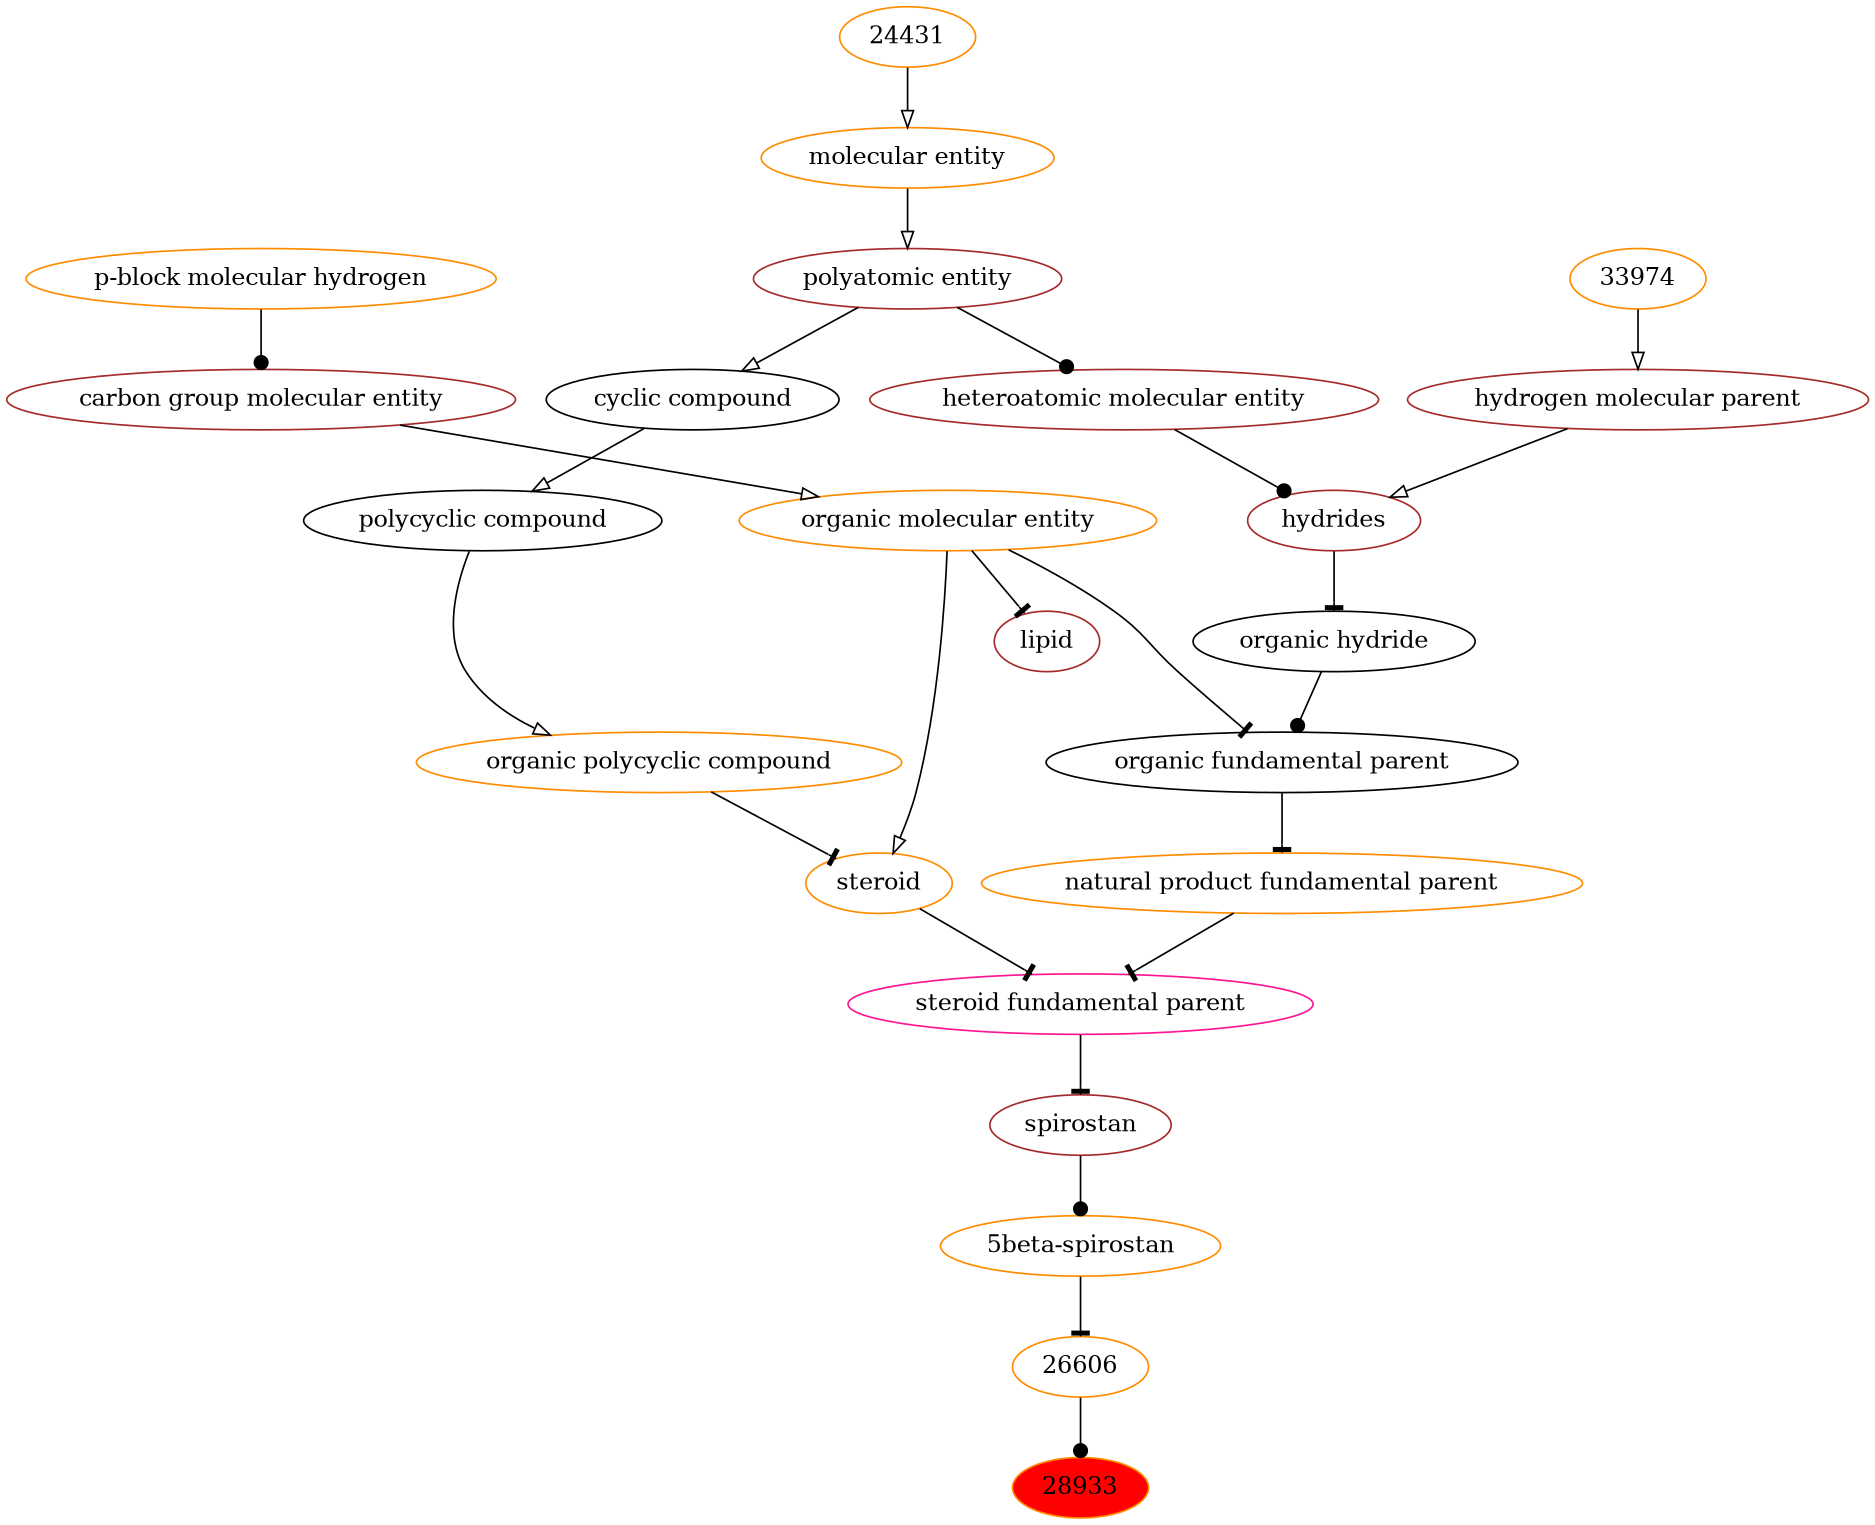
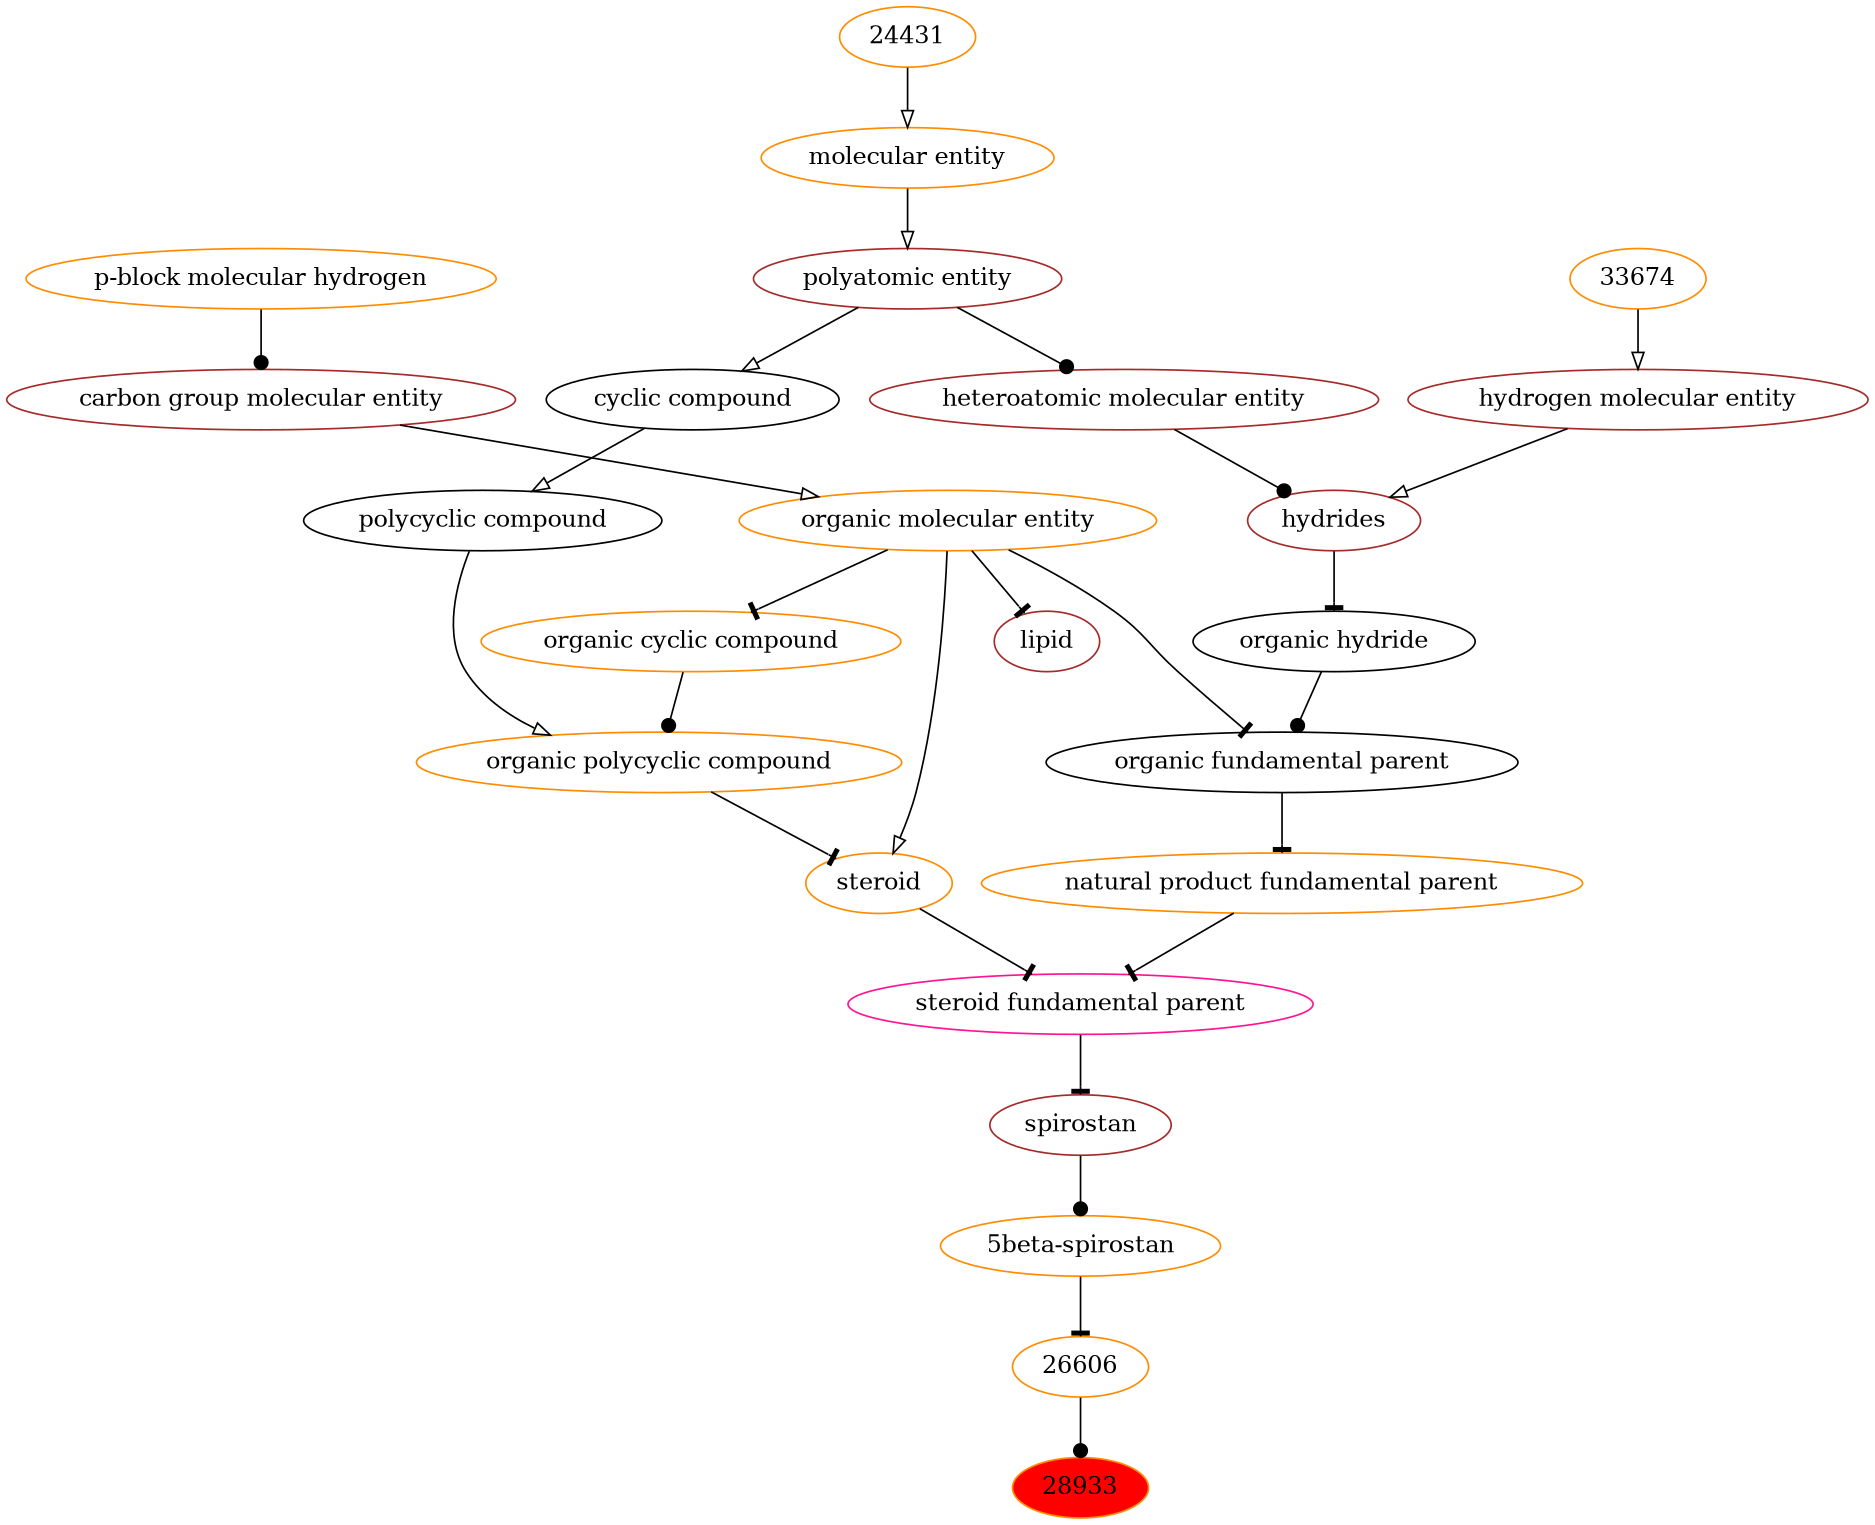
  digraph {
    node [color=darkorange]
    edge [arrowhead=tee]
    n1 [fillcolor=red label=28933 style=filled]
    n2 [label=26606]
    n3 [label="5beta-spirostan"]
    n4 [color=brown label=spirostan]
    n5 [color=deeppink label="steroid fundamental parent"]
    n6 [label="natural product fundamental parent"]
    n7 [label=steroid]
    n8 [color=black label="organic fundamental parent"]
    n9 [label="organic polycyclic compound"]
    n10 [color=brown label=lipid]
    n11 [label="organic molecular entity"]
+   n12 [label="organic cyclic compound"]
    n13 [color=black label="organic hydride"]
    n14 [color=black label="polycyclic compound"]
    n15 [color=brown label="carbon group molecular entity"]
    n16 [color=brown label=hydrides]
    n17 [color=black label="cyclic compound"]
    n18 [label="p-block molecular hydrogen"]
-   n19 [color=brown label="hydrogen molecular parent"]
+   n19 [color=brown label="hydrogen molecular entity"]
    n20 [color=brown label="heteroatomic molecular entity"]
    n21 [color=brown label="polyatomic entity"]
-   n22 [label=33974]
+   n22 [label=33674]
    n23 [label="molecular entity"]
    n24 [label=24431]
    n2 -> n1 [arrowhead=dot]
    n3 -> n2
    n4 -> n3 [arrowhead=dot]
    n5 -> n4
    n6 -> n5
    n7 -> n5
    n8 -> n6
    n9 -> n7
    n11 -> n7 [arrowhead=onormal]
    n11 -> n8
    n11 -> n10
+   n11 -> n12
+   n12 -> n9 [arrowhead=dot]
    n13 -> n8 [arrowhead=dot]
    n14 -> n9 [arrowhead=onormal]
    n15 -> n11 [arrowhead=onormal]
    n16 -> n13
    n17 -> n14 [arrowhead=onormal]
    n18 -> n15 [arrowhead=dot]
    n19 -> n16 [arrowhead=onormal]
    n20 -> n16 [arrowhead=dot]
    n21 -> n17 [arrowhead=onormal]
    n21 -> n20 [arrowhead=dot]
    n22 -> n19 [arrowhead=onormal]
    n23 -> n21 [arrowhead=onormal]
    n24 -> n23 [arrowhead=onormal]
  }
